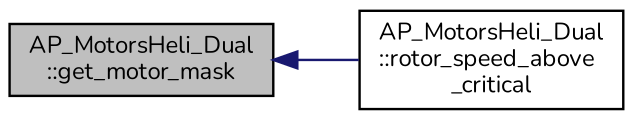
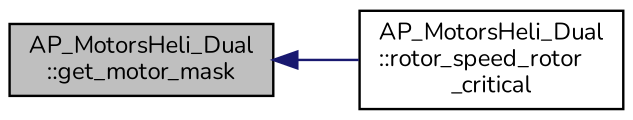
  digraph {
    rankdir=LR
    fontname=Nunito
    node [color=black fontname=Nunito fontsize=10 shape=record style=filled]
    n1 [fillcolor=grey75 fontcolor=black height=0.2 label="AP_MotorsHeli_Dual\l::get_motor_mask" width=0.4]
-   n2 [fillcolor=white height=0.2 label="AP_MotorsHeli_Dual\l::rotor_speed_above\l_critical" width=0.4]
+   n2 [fillcolor=white height=0.2 label="AP_MotorsHeli_Dual\l::rotor_speed_rotor\l_critical" width=0.4]
    n1 -> n2 [color=midnightblue dir=back fontname=Nunito fontsize=10 labelfontname=Helvetica labelfontsize=10 style=solid]
  }
